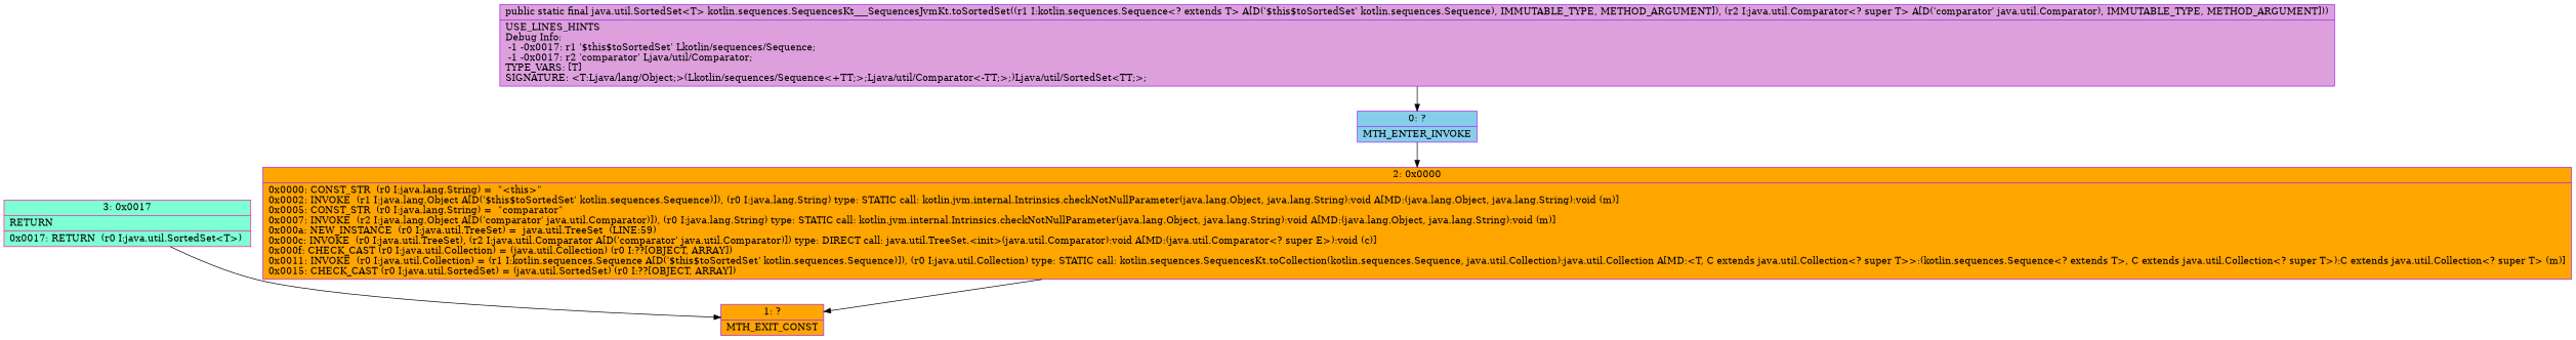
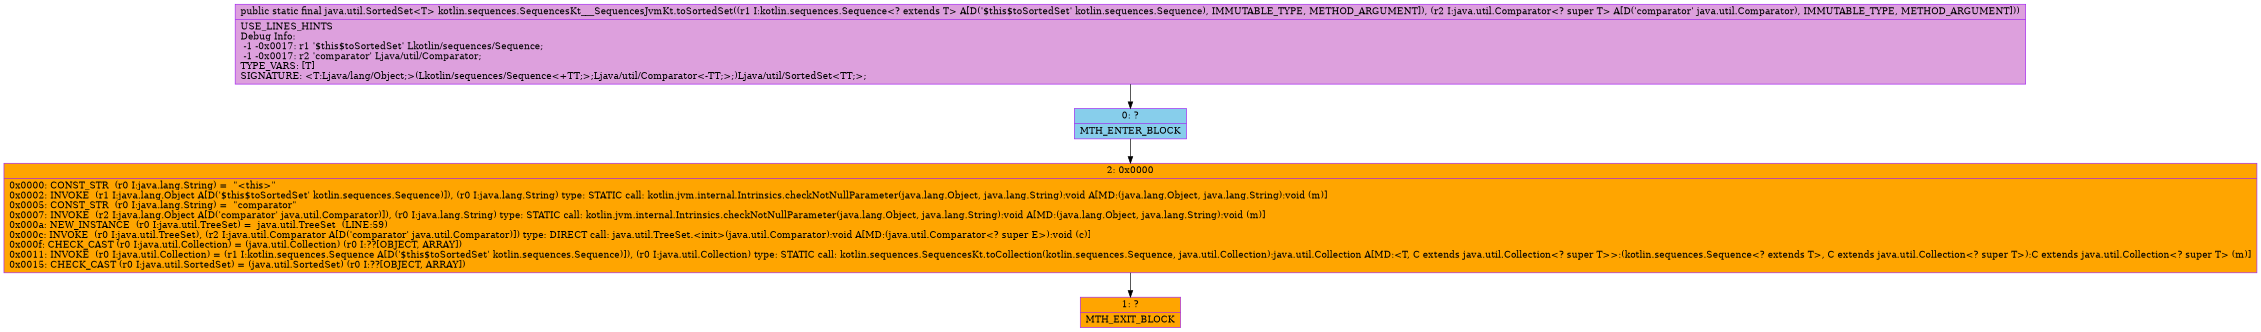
  digraph {
    node [color=purple fillcolor=orange shape=record style=filled]
-   n1 [fillcolor=skyblue label="{0\:\ ?|MTH_ENTER_INVOKE\l}"]
+   n1 [fillcolor=skyblue label="{0\:\ ?|MTH_ENTER_BLOCK\l}"]
    n2 [label="{2\:\ 0x0000|0x0000: CONST_STR  (r0 I:java.lang.String) =  \"\<this\>\" \l0x0002: INVOKE  (r1 I:java.lang.Object A[D('$this$toSortedSet' kotlin.sequences.Sequence)]), (r0 I:java.lang.String) type: STATIC call: kotlin.jvm.internal.Intrinsics.checkNotNullParameter(java.lang.Object, java.lang.String):void A[MD:(java.lang.Object, java.lang.String):void (m)]\l0x0005: CONST_STR  (r0 I:java.lang.String) =  \"comparator\" \l0x0007: INVOKE  (r2 I:java.lang.Object A[D('comparator' java.util.Comparator)]), (r0 I:java.lang.String) type: STATIC call: kotlin.jvm.internal.Intrinsics.checkNotNullParameter(java.lang.Object, java.lang.String):void A[MD:(java.lang.Object, java.lang.String):void (m)]\l0x000a: NEW_INSTANCE  (r0 I:java.util.TreeSet) =  java.util.TreeSet  (LINE:59)\l0x000c: INVOKE  (r0 I:java.util.TreeSet), (r2 I:java.util.Comparator A[D('comparator' java.util.Comparator)]) type: DIRECT call: java.util.TreeSet.\<init\>(java.util.Comparator):void A[MD:(java.util.Comparator\<? super E\>):void (c)]\l0x000f: CHECK_CAST (r0 I:java.util.Collection) = (java.util.Collection) (r0 I:??[OBJECT, ARRAY]) \l0x0011: INVOKE  (r0 I:java.util.Collection) = (r1 I:kotlin.sequences.Sequence A[D('$this$toSortedSet' kotlin.sequences.Sequence)]), (r0 I:java.util.Collection) type: STATIC call: kotlin.sequences.SequencesKt.toCollection(kotlin.sequences.Sequence, java.util.Collection):java.util.Collection A[MD:\<T, C extends java.util.Collection\<? super T\>\>:(kotlin.sequences.Sequence\<? extends T\>, C extends java.util.Collection\<? super T\>):C extends java.util.Collection\<? super T\> (m)]\l0x0015: CHECK_CAST (r0 I:java.util.SortedSet) = (java.util.SortedSet) (r0 I:??[OBJECT, ARRAY]) \l}"]
-   n3 [label="{1\:\ ?|MTH_EXIT_CONST\l}"]
-   n4 [color=deeppink fillcolor=aquamarine label="{3\:\ 0x0017|RETURN\l|0x0017: RETURN  (r0 I:java.util.SortedSet\<T\>) \l}"]
+   n3 [label="{1\:\ ?|MTH_EXIT_BLOCK\l}"]
    n5 [fillcolor=plum label="{public static final java.util.SortedSet\<T\> kotlin.sequences.SequencesKt___SequencesJvmKt.toSortedSet((r1 I:kotlin.sequences.Sequence\<? extends T\> A[D('$this$toSortedSet' kotlin.sequences.Sequence), IMMUTABLE_TYPE, METHOD_ARGUMENT]), (r2 I:java.util.Comparator\<? super T\> A[D('comparator' java.util.Comparator), IMMUTABLE_TYPE, METHOD_ARGUMENT]))  | USE_LINES_HINTS\lDebug Info:\l  \-1 \-0x0017: r1 '$this$toSortedSet' Lkotlin\/sequences\/Sequence;\l  \-1 \-0x0017: r2 'comparator' Ljava\/util\/Comparator;\lTYPE_VARS: [T]\lSIGNATURE: \<T:Ljava\/lang\/Object;\>(Lkotlin\/sequences\/Sequence\<+TT;\>;Ljava\/util\/Comparator\<\-TT;\>;)Ljava\/util\/SortedSet\<TT;\>;\l}"]
    n1 -> n2
    n2 -> n3
-   n4 -> n3
    n5 -> n1
  }
